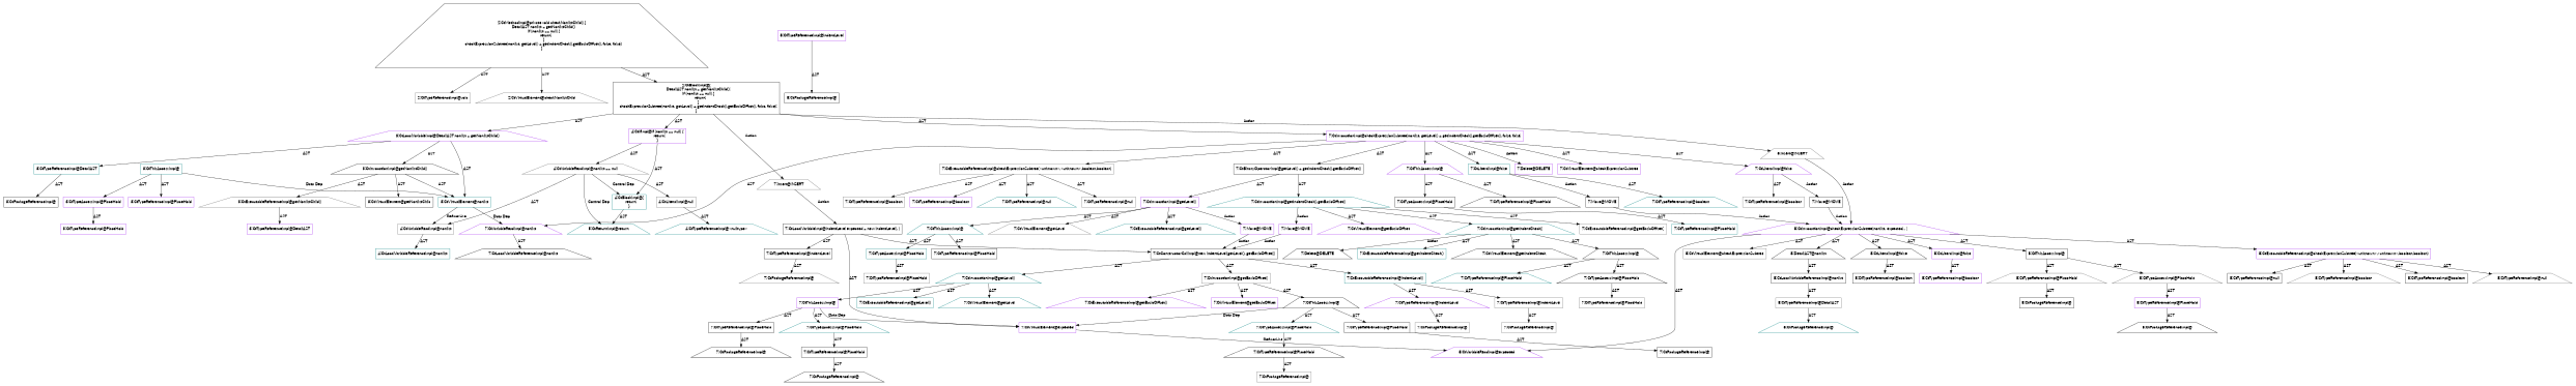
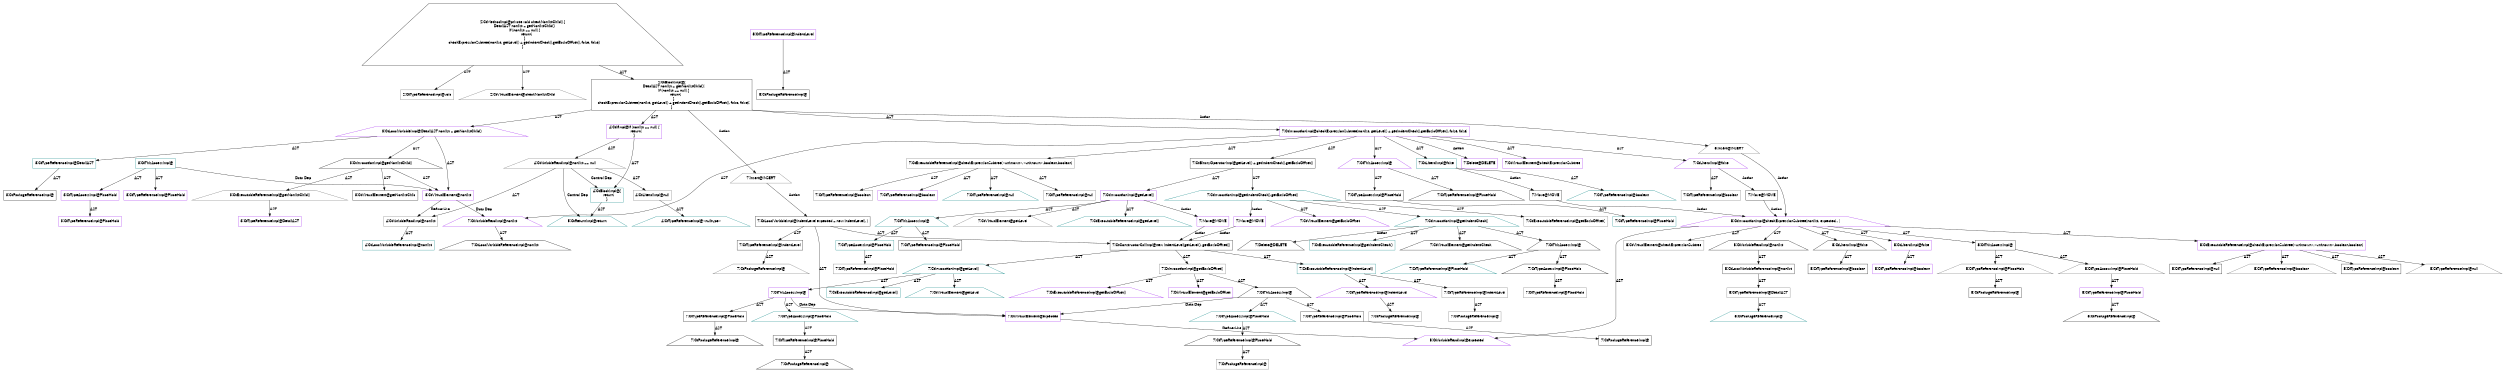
  digraph {
    fontname=Lato
    node [color=black fontname=Lato shape=box]
    edge [fontname=Lato]
    n1 [color=gray40 label="2:CtTypeReferenceImpl@void"]
    n2 [color=gray40 label="2:CtVirtualElement@checkNonlistChild" shape=trapezium]
    n3 [color=teal label="3:CtTypeReferenceImpl@DetailAST"]
    n4 [label="3:CtPackageReferenceImpl@"]
    n5 [color=gray40 label="3:CtExecutableReferenceImpl@getNonlistChild()" shape=trapezium]
    n6 [color=purple label="3:CtTypeReferenceImpl@DetailAST"]
    n7 [label="3:CtVirtualElement@getNonlistChild"]
    n8 [color=purple label="3:CtTypeAccessImpl@PlaceHold"]
    n9 [color=purple label="3:CtTypeReferenceImpl@PlaceHold"]
    n10 [color=teal label="3:CtThisAccessImpl@"]
    n11 [color=purple label="3:CtTypeReferenceImpl@PlaceHold"]
-   n12 [color=teal label="3:CtVirtualElement@nonlist"]
+   n12 [color=purple label="3:CtVirtualElement@nonlist"]
    n13 [color=gray40 label="4:CtVariableReadImpl@nonlist"]
    n14 [color=purple label="7:CtVariableReadImpl@nonlist" shape=trapezium]
    n15 [label="3:CtInvocationImpl@getNonlistChild()" shape=trapezium]
    n16 [color=teal label="4:CtLocalVariableReferenceImpl@nonlist"]
    n17 [label="7:CtLocalVariableReferenceImpl@nonlist" shape=trapezium]
    n18 [color=purple label="3:CtLocalVariableImpl@DetailAST nonlist = getNonlistChild()" shape=trapezium]
    n19 [color=gray40 label="4:CtLiteralImpl@null"]
    n20 [color=teal label="4:CtTypeReferenceImpl@<nulltype>" shape=trapezium]
    n21 [color=gray40 label="4:CtVariableReadImpl@nonlist == null" shape=trapezium]
    n22 [color=teal label="5:CtReturnImpl@return" shape=trapezium]
    n23 [color=teal label="4:CtBlockImpl@\{\n    return;\n\}"]
    n24 [color=purple label="4:CtIfImpl@if (nonlist == null) \{\n    return;\n\}"]
    n25 [color=gray40 label="7:CtExecutableReferenceImpl@checkExpressionSubtree(<unknown>,<unknown>,boolean,boolean)"]
    n26 [color=teal label="7:CtTypeReferenceImpl@null" shape=trapezium]
    n27 [color=gray40 label="7:CtTypeReferenceImpl@null"]
    n28 [color=gray40 label="7:CtTypeReferenceImpl@boolean"]
    n29 [color=purple label="7:CtTypeReferenceImpl@boolean"]
    n30 [color=purple label="7:CtVirtualElement@checkExpressionSubtree"]
    n31 [label="7:CtTypeAccessImpl@PlaceHold"]
    n32 [color=teal label="7:CtTypeReferenceImpl@PlaceHold"]
    n33 [color=purple label="7:CtThisAccessImpl@" shape=trapezium]
    n34 [label="7:CtTypeReferenceImpl@PlaceHold" shape=trapezium]
    n35 [color=teal label="7:CtExecutableReferenceImpl@getLevel()" shape=trapezium]
    n36 [color=gray40 label="7:CtVirtualElement@getLevel" shape=trapezium]
    n37 [color=teal label="7:CtTypeAccessImpl@PlaceHold"]
    n38 [color=gray40 label="7:CtTypeReferenceImpl@PlaceHold"]
    n39 [color=teal label="7:CtThisAccessImpl@" shape=trapezium]
    n40 [label="7:CtTypeReferenceImpl@PlaceHold"]
    n41 [color=purple label="7:CtInvocationImpl@getLevel()"]
    n42 [color=purple label="7:Move@MOVE"]
    n43 [label="7:CtConstructorCallImpl@new IndentLevel(getLevel(), getBasicOffset())"]
    n44 [color=gray40 label="7:CtExecutableReferenceImpl@getBasicOffset()"]
    n45 [color=purple label="7:CtVirtualElement@getBasicOffset" shape=trapezium]
    n46 [color=teal label="7:CtExecutableReferenceImpl@getIndentCheck()"]
    n47 [label="7:CtVirtualElement@getIndentCheck" shape=trapezium]
    n48 [label="7:CtTypeAccessImpl@PlaceHold" shape=trapezium]
    n49 [color=gray40 label="7:CtTypeReferenceImpl@PlaceHold"]
    n50 [label="7:CtThisAccessImpl@" shape=trapezium]
    n51 [color=teal label="7:CtTypeReferenceImpl@PlaceHold" shape=trapezium]
    n52 [color=teal label="7:CtInvocationImpl@getIndentCheck()" shape=trapezium]
    n53 [label="7:Delete@DELETE" shape=trapezium]
    n54 [color=teal label="7:CtInvocationImpl@getIndentCheck().getBasicOffset()" shape=trapezium]
    n55 [color=purple label="7:Move@MOVE"]
    n56 [label="7:CtBinaryOperatorImpl@getLevel() + getIndentCheck().getBasicOffset()"]
    n57 [color=teal label="7:CtLiteralImpl@false"]
    n58 [color=teal label="7:CtTypeReferenceImpl@boolean" shape=trapezium]
    n59 [label="7:Move@MOVE"]
    n60 [color=purple label="8:CtInvocationImpl@checkExpressionSubtree(nonlist, expected, , )" shape=trapezium]
    n61 [color=purple label="7:CtLiteralImpl@false" shape=trapezium]
    n62 [color=gray40 label="7:CtTypeReferenceImpl@boolean"]
    n63 [label="7:Move@MOVE"]
    n64 [color=purple label="7:CtInvocationImpl@checkExpressionSubtree(nonlist, getLevel() + getIndentCheck().getBasicOffset(), false, false)"]
    n65 [color=purple label="7:Delete@DELETE"]
    n66 [label="2:CtBlockImpl@\{\n    DetailAST nonlist = getNonlistChild();\n    if (nonlist == null) \{\n        return;\n    \}\n    checkExpressionSubtree(nonlist, getLevel() + getIndentCheck().getBasicOffset(), false, false);\n\}"]
    n67 [color=gray40 label="7:Insert@INSERT" shape=trapezium]
    n68 [color=gray40 label="8:Insert@INSERT" shape=trapezium]
    n69 [label="7:CtLocalVariableImpl@IndentLevel expected = new IndentLevel(, )"]
    n70 [label="2:CtMethodImpl@private void checkNonlistChild() \{\n    DetailAST nonlist = getNonlistChild();\n    if (nonlist == null) \{\n        return;\n    \}\n    checkExpressionSubtree(nonlist, getLevel() + getIndentCheck().getBasicOffset(), false, false);\n\}" shape=trapezium]
    n71 [label="7:CtTypeReferenceImpl@IndentLevel"]
    n72 [color=purple label="7:CtVirtualElement@expected"]
    n73 [color=gray40 label="7:CtPackageReferenceImpl@" shape=trapezium]
    n74 [color=gray40 label="7:CtPackageReferenceImpl@"]
    n75 [color=purple label="7:CtTypeReferenceImpl@IndentLevel" shape=trapezium]
    n76 [color=gray40 label="7:CtPackageReferenceImpl@"]
    n77 [color=gray40 label="7:CtTypeReferenceImpl@IndentLevel"]
    n78 [color=teal label="7:CtExecutableReferenceImpl@IndentLevel()"]
    n79 [label="7:CtPackageReferenceImpl@" shape=trapezium]
    n80 [label="7:CtTypeReferenceImpl@PlaceHold"]
    n81 [label="7:CtPackageReferenceImpl@" shape=trapezium]
    n82 [label="7:CtTypeReferenceImpl@PlaceHold"]
    n83 [color=teal label="7:CtTypeAccessImpl@PlaceHold" shape=trapezium]
    n84 [color=purple label="7:CtThisAccessImpl@"]
    n85 [color=purple label="8:CtVariableReadImpl@expected" shape=trapezium]
    n86 [color=teal label="7:CtExecutableReferenceImpl@getLevel()"]
    n87 [color=teal label="7:CtInvocationImpl@getLevel()" shape=trapezium]
    n88 [color=teal label="7:CtVirtualElement@getLevel" shape=trapezium]
    n89 [label="7:CtPackageReferenceImpl@"]
    n90 [label="7:CtTypeReferenceImpl@PlaceHold"]
    n91 [color=gray40 label="7:CtPackageReferenceImpl@"]
    n92 [label="7:CtTypeReferenceImpl@PlaceHold" shape=trapezium]
    n93 [color=teal label="7:CtTypeAccessImpl@PlaceHold" shape=trapezium]
    n94 [label="7:CtThisAccessImpl@" shape=trapezium]
    n95 [color=purple label="7:CtExecutableReferenceImpl@getBasicOffset()" shape=trapezium]
    n96 [color=gray40 label="7:CtInvocationImpl@getBasicOffset()"]
    n97 [color=purple label="7:CtVirtualElement@getBasicOffset"]
    n98 [label="8:CtThisAccessImpl@"]
    n99 [color=purple label="8:CtExecutableReferenceImpl@checkExpressionSubtree(<unknown>,<unknown>,boolean,boolean)"]
-   n100 [label="8:DetailAST@nonlist" shape=trapezium]
+   n100 [label="8:CtVariableReadImpl@nonlist" shape=trapezium]
    n101 [label="8:CtLiteralImpl@false" shape=trapezium]
    n102 [color=purple label="8:CtLiteralImpl@false"]
    n103 [color=gray40 label="8:CtVirtualElement@checkExpressionSubtree"]
    n104 [label="8:CtPackageReferenceImpl@"]
    n105 [color=gray40 label="8:CtTypeReferenceImpl@PlaceHold" shape=trapezium]
    n106 [label="8:CtPackageReferenceImpl@" shape=trapezium]
    n107 [color=purple label="8:CtTypeReferenceImpl@PlaceHold"]
    n108 [color=gray40 label="8:CtTypeAccessImpl@PlaceHold" shape=trapezium]
    n109 [color=gray40 label="8:CtTypeReferenceImpl@null" shape=trapezium]
    n110 [label="8:CtTypeReferenceImpl@null"]
    n111 [color=gray40 label="8:CtTypeReferenceImpl@boolean" shape=trapezium]
    n112 [label="8:CtTypeReferenceImpl@boolean"]
    n113 [color=teal label="8:CtPackageReferenceImpl@" shape=trapezium]
    n114 [color=gray40 label="8:CtTypeReferenceImpl@DetailAST"]
    n115 [label="8:CtLocalVariableReferenceImpl@nonlist"]
    n116 [label="8:CtPackageReferenceImpl@"]
    n117 [color=purple label="8:CtTypeReferenceImpl@IndentLevel"]
    n118 [label="8:CtTypeReferenceImpl@boolean"]
    n119 [color=purple label="8:CtTypeReferenceImpl@boolean"]
    n3 -> n4 [label=AST]
    n5 -> n6 [label=AST]
    n8 -> n9 [label=AST]
    n10 -> n8 [label=AST]
    n10 -> n11 [label=AST]
    n10 -> n12 [label="Data Dep"]
    n12 -> n13 [label="Define-Use"]
    n12 -> n14 [label="Data Dep"]
    n13 -> n16 [label=AST]
    n14 -> n17 [label=AST]
    n15 -> n5 [label=AST]
    n15 -> n7 [label=AST]
    n15 -> n12 [label=AST]
    n18 -> n3 [label=AST]
    n18 -> n12 [label=AST]
    n18 -> n15 [label=AST]
    n19 -> n20 [label=AST]
    n21 -> n13 [label=AST]
    n21 -> n19 [label=AST]
    n21 -> n22 [label="Control Dep"]
    n21 -> n23 [label="Control Dep"]
    n23 -> n22 [label=AST]
    n24 -> n21 [label=AST]
    n24 -> n23 [label=AST]
    n25 -> n26 [label=AST]
    n25 -> n27 [label=AST]
    n25 -> n28 [label=AST]
    n25 -> n29 [label=AST]
    n31 -> n32 [label=AST]
    n33 -> n31 [label=AST]
    n33 -> n34 [label=AST]
    n37 -> n38 [label=AST]
    n39 -> n37 [label=AST]
    n39 -> n40 [label=AST]
    n41 -> n35 [label=AST]
    n41 -> n36 [label=AST]
    n41 -> n39 [label=AST]
    n41 -> n42 [label=Action]
    n42 -> n43 [label=Action]
    n43 -> n78 [label=AST]
    n43 -> n87 [label=AST]
    n43 -> n96 [label=AST]
    n48 -> n49 [label=AST]
    n50 -> n48 [label=AST]
    n50 -> n51 [label=AST]
    n52 -> n46 [label=AST]
    n52 -> n47 [label=AST]
    n52 -> n50 [label=AST]
    n52 -> n53 [label=Action]
    n54 -> n44 [label=AST]
    n54 -> n45 [label=AST]
    n54 -> n52 [label=AST]
    n54 -> n55 [label=Action]
    n55 -> n43 [label=Action]
    n56 -> n41 [label=AST]
    n56 -> n54 [label=AST]
    n57 -> n58 [label=AST]
    n57 -> n59 [label=Action]
    n59 -> n60 [label=Action]
    n60 -> n85 [label=AST]
    n60 -> n98 [label=AST]
    n60 -> n99 [label=AST]
    n60 -> n100 [label=AST]
    n60 -> n101 [label=AST]
    n60 -> n102 [label=AST]
    n60 -> n103 [label=AST]
    n61 -> n62 [label=AST]
    n61 -> n63 [label=Action]
    n63 -> n60 [label=Action]
    n64 -> n14 [label=AST]
    n64 -> n25 [label=AST]
    n64 -> n30 [label=AST]
    n64 -> n33 [label=AST]
    n64 -> n56 [label=AST]
    n64 -> n57 [label=AST]
    n64 -> n61 [label=AST]
    n64 -> n65 [label=Action]
    n66 -> n18 [label=AST]
    n66 -> n24 [label=AST]
    n66 -> n64 [label=AST]
    n66 -> n67 [label=Action]
    n66 -> n68 [label=Action]
    n67 -> n69 [label=Action]
    n68 -> n60 [label=Action]
    n69 -> n43 [label=AST]
    n69 -> n71 [label=AST]
    n69 -> n72 [label=AST]
    n70 -> n1 [label=AST]
    n70 -> n2 [label=AST]
    n70 -> n66 [label=AST]
    n71 -> n73 [label=AST]
    n72 -> n85 [label="Define-Use"]
    n75 -> n74 [label=AST]
    n77 -> n76 [label=AST]
    n78 -> n75 [label=AST]
    n78 -> n77 [label=AST]
    n80 -> n79 [label=AST]
    n82 -> n81 [label=AST]
    n83 -> n82 [label=AST]
    n84 -> n72 [label="Data Dep"]
    n84 -> n80 [label=AST]
    n84 -> n83 [label=AST]
    n87 -> n84 [label=AST]
    n87 -> n86 [label=AST]
    n87 -> n88 [label=AST]
    n90 -> n89 [label=AST]
    n92 -> n91 [label=AST]
    n93 -> n92 [label=AST]
    n94 -> n72 [label="Data Dep"]
    n94 -> n90 [label=AST]
    n94 -> n93 [label=AST]
    n96 -> n94 [label=AST]
    n96 -> n95 [label=AST]
    n96 -> n97 [label=AST]
    n98 -> n105 [label=AST]
    n98 -> n108 [label=AST]
    n99 -> n109 [label=AST]
    n99 -> n110 [label=AST]
    n99 -> n111 [label=AST]
    n99 -> n112 [label=AST]
    n100 -> n115 [label=AST]
    n101 -> n118 [label=AST]
    n102 -> n119 [label=AST]
    n105 -> n104 [label=AST]
    n107 -> n106 [label=AST]
    n108 -> n107 [label=AST]
    n114 -> n113 [label=AST]
    n115 -> n114 [label=AST]
    n117 -> n116 [label=AST]
  }
